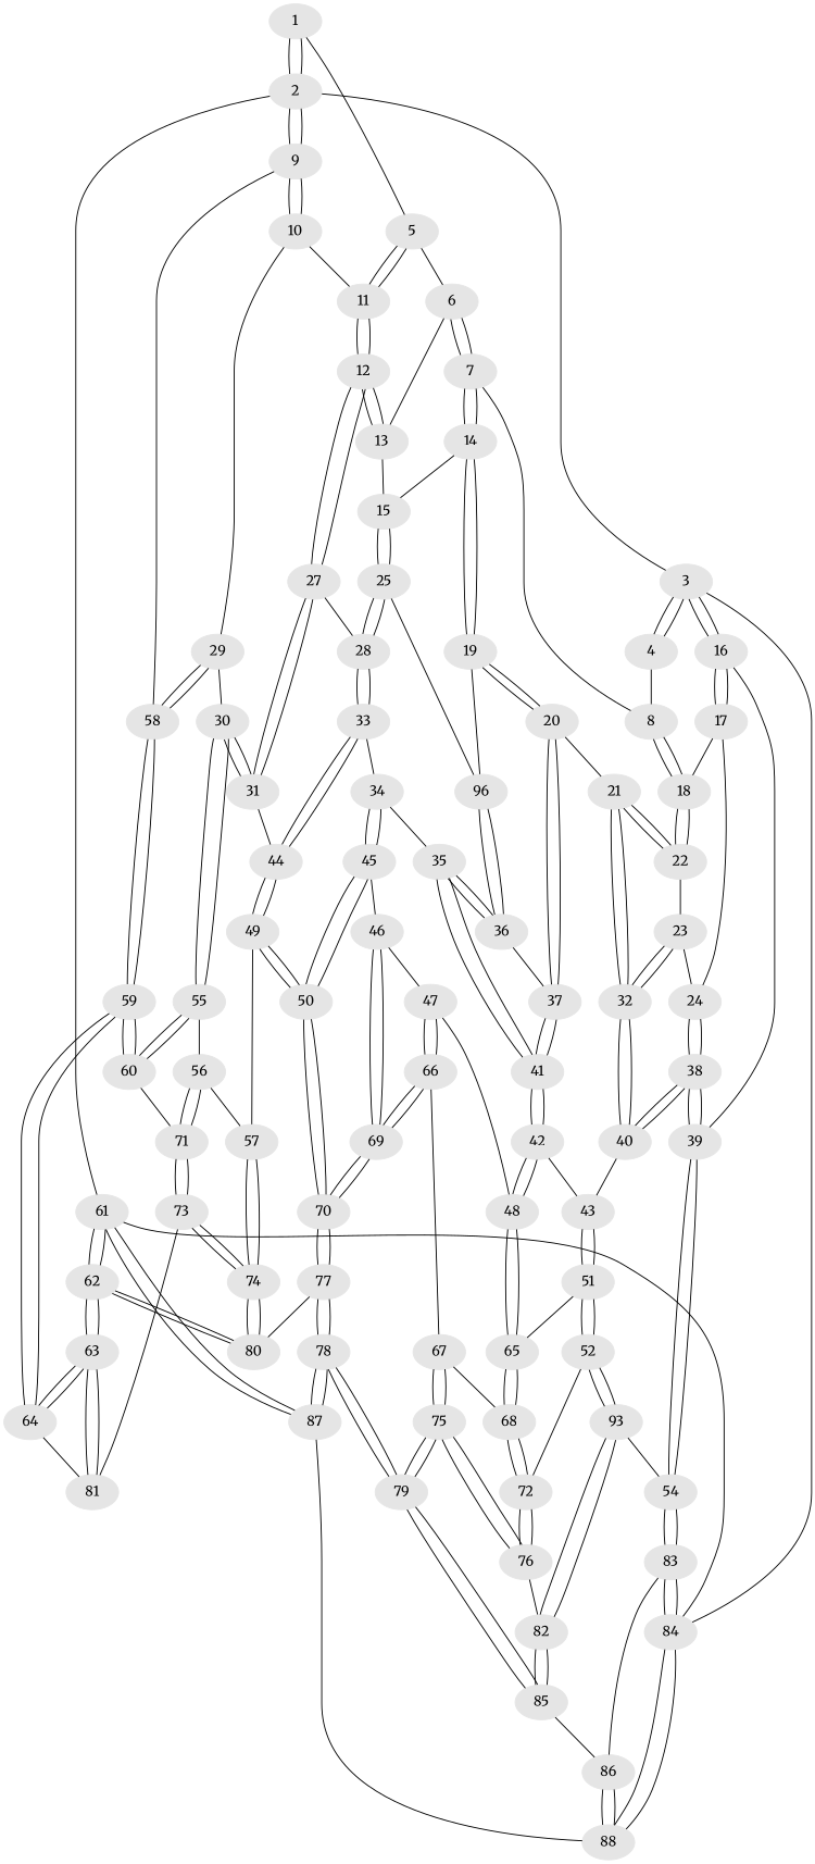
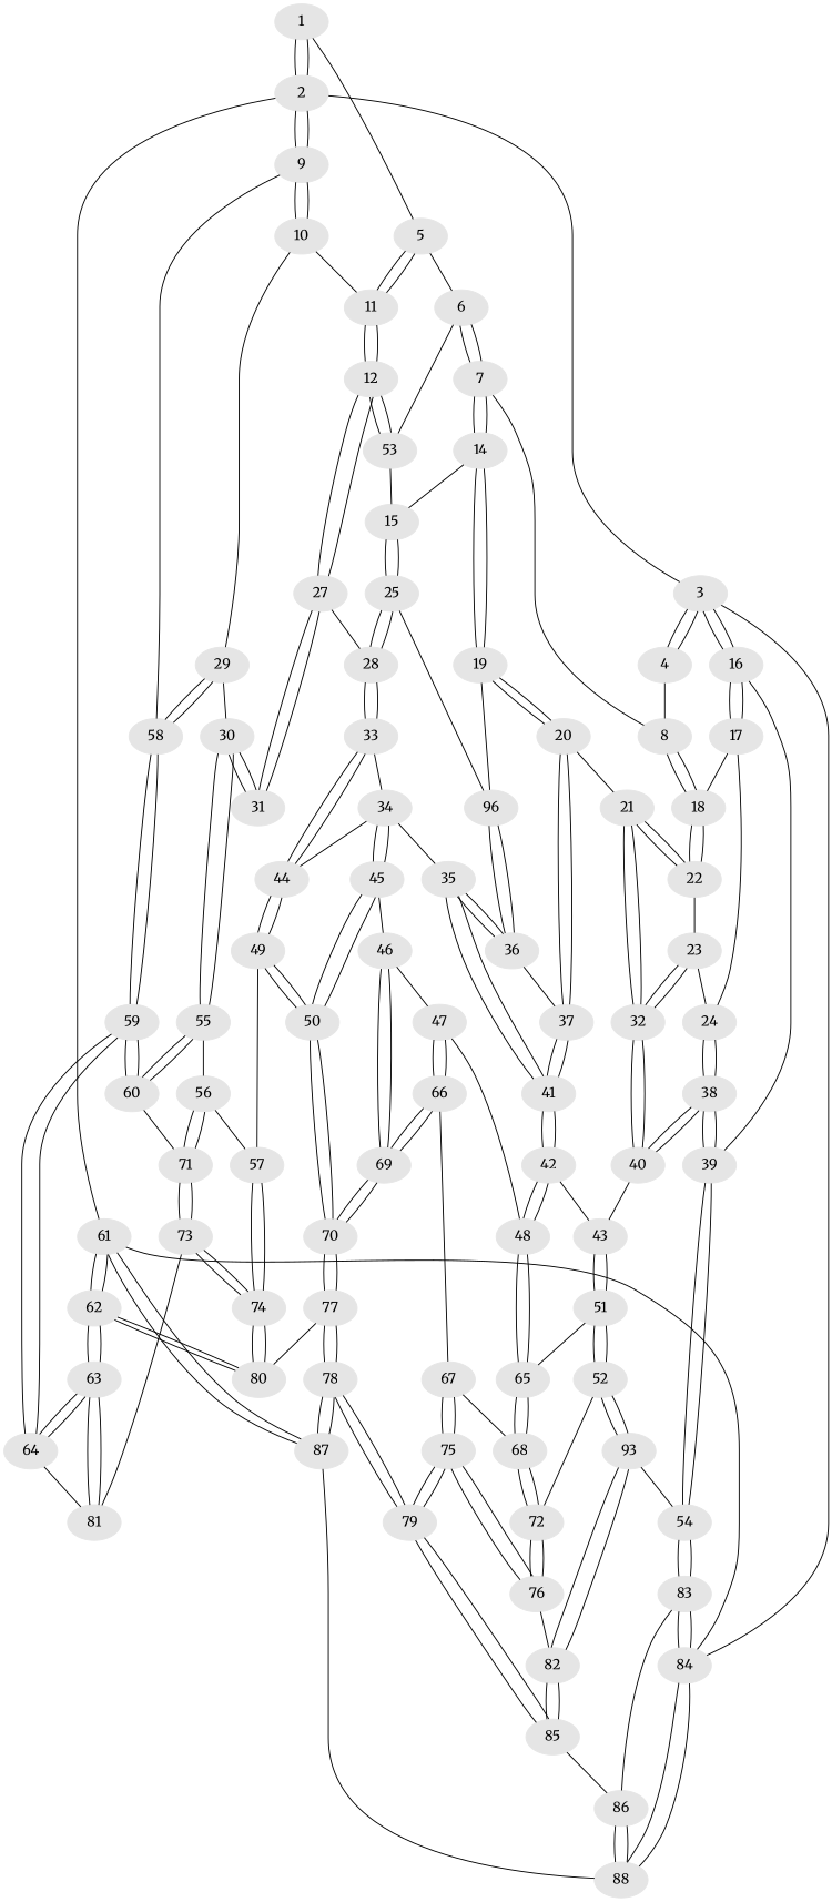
  graph {
    fontname=Merriweather
    node [color=gray90 fontname=Merriweather style=filled]
    edge [fontname=Merriweather]
    1
    2
    5
    3
    9
    61
    6
    11
    4
    16
    84
    10
    58
    62
    87
    8
    17
    39
    88
    18
    7
-   13
+   13 [label=53]
    12
    14
    15
    19
    22
    29
    59
    30
    27
    28
    31
    25
    20
    n36 [label=96]
    24
    54
    38
    23
    21
    37
    36
    32
    41
    40
    33
    44
    34
    55
    56
    60
    49
    43
    35
    45
    46
    50
    42
    83
    51
    48
    65
    52
    57
    47
    69
    70
    66
    67
    68
    74
    77
    n74 [label=93]
    72
    82
    76
    85
    86
    71
    73
    80
    64
    81
    63
    75
    79
    78
    1 -- 2
    1 -- 2
    1 -- 5
    2 -- 3
    2 -- 9
    2 -- 9
    2 -- 61
    5 -- 6
    5 -- 11
    5 -- 11
    3 -- 4
    3 -- 4
    3 -- 16
    3 -- 16
    3 -- 84
    9 -- 10
    9 -- 10
    9 -- 58
    61 -- 84
    61 -- 62
    61 -- 62
    61 -- 87
    61 -- 87
    6 -- 7
    6 -- 7
    6 -- 13
    11 -- 12
    11 -- 12
    4 -- 8
    16 -- 17
    16 -- 17
    16 -- 39
    84 -- 88
    84 -- 88
    10 -- 11
    10 -- 29
    58 -- 59
    58 -- 59
    62 -- 80
    62 -- 80
    62 -- 63
    62 -- 63
    87 -- 88
    8 -- 18
    8 -- 18
    17 -- 18
    17 -- 24
    39 -- 54
    39 -- 54
    18 -- 22
    18 -- 22
    7 -- 8
    7 -- 14
    7 -- 14
    13 -- 15
    12 -- 13
    12 -- 13
    12 -- 27
    12 -- 27
    14 -- 15
    14 -- 19
    14 -- 19
    15 -- 25
    15 -- 25
    19 -- 20
    19 -- 20
    19 -- n36
    22 -- 23
    29 -- 58
    29 -- 58
    29 -- 30
    59 -- 60
    59 -- 60
    59 -- 64
    59 -- 64
    30 -- 31
    30 -- 31
    30 -- 55
    30 -- 55
    27 -- 28
    27 -- 31
    27 -- 31
    28 -- 33
    28 -- 33
-   31 -- 44
+   34 -- 44
    25 -- 28
    25 -- 28
    25 -- n36
    20 -- 21
    20 -- 37
    20 -- 37
    n36 -- 36
    n36 -- 36
    24 -- 38
    24 -- 38
    54 -- 83
    54 -- 83
    38 -- 39
    38 -- 39
    38 -- 40
    38 -- 40
    23 -- 24
    23 -- 32
    23 -- 32
    21 -- 22
    21 -- 22
    21 -- 32
    21 -- 32
    37 -- 41
    37 -- 41
    36 -- 37
    32 -- 40
    32 -- 40
    41 -- 42
    41 -- 42
    40 -- 43
    33 -- 44
    33 -- 44
    33 -- 34
    44 -- 49
    44 -- 49
    34 -- 35
    34 -- 45
    34 -- 45
    55 -- 56
    55 -- 60
    55 -- 60
    56 -- 57
    56 -- 71
    56 -- 71
    60 -- 71
    49 -- 50
    49 -- 50
    49 -- 57
    43 -- 51
    43 -- 51
    35 -- 36
    35 -- 36
    35 -- 41
    35 -- 41
    45 -- 46
    45 -- 50
    45 -- 50
    46 -- 47
    46 -- 69
    46 -- 69
    50 -- 70
    50 -- 70
    42 -- 43
    42 -- 48
    42 -- 48
    83 -- 84
    83 -- 84
    83 -- 86
    51 -- 65
    51 -- 52
    51 -- 52
    48 -- 65
    48 -- 65
    65 -- 68
    65 -- 68
    52 -- n74
    52 -- n74
    52 -- 72
    57 -- 74
    57 -- 74
    47 -- 48
    47 -- 66
    47 -- 66
    69 -- 70
    69 -- 70
    70 -- 77
    70 -- 77
    66 -- 69
    66 -- 69
    66 -- 67
    67 -- 68
    67 -- 75
    67 -- 75
    68 -- 72
    68 -- 72
    74 -- 80
    74 -- 80
    77 -- 80
    77 -- 78
    77 -- 78
    n74 -- 54
    n74 -- 82
    n74 -- 82
    72 -- 76
    72 -- 76
    82 -- 85
    82 -- 85
    76 -- 82
    85 -- 86
    86 -- 88
    86 -- 88
    71 -- 73
    71 -- 73
    73 -- 74
    73 -- 74
    73 -- 81
    64 -- 81
    63 -- 64
    63 -- 64
    63 -- 81
    63 -- 81
    75 -- 76
    75 -- 76
    75 -- 79
    75 -- 79
    79 -- 85
    79 -- 85
    78 -- 87
    78 -- 87
    78 -- 79
    78 -- 79
  }
